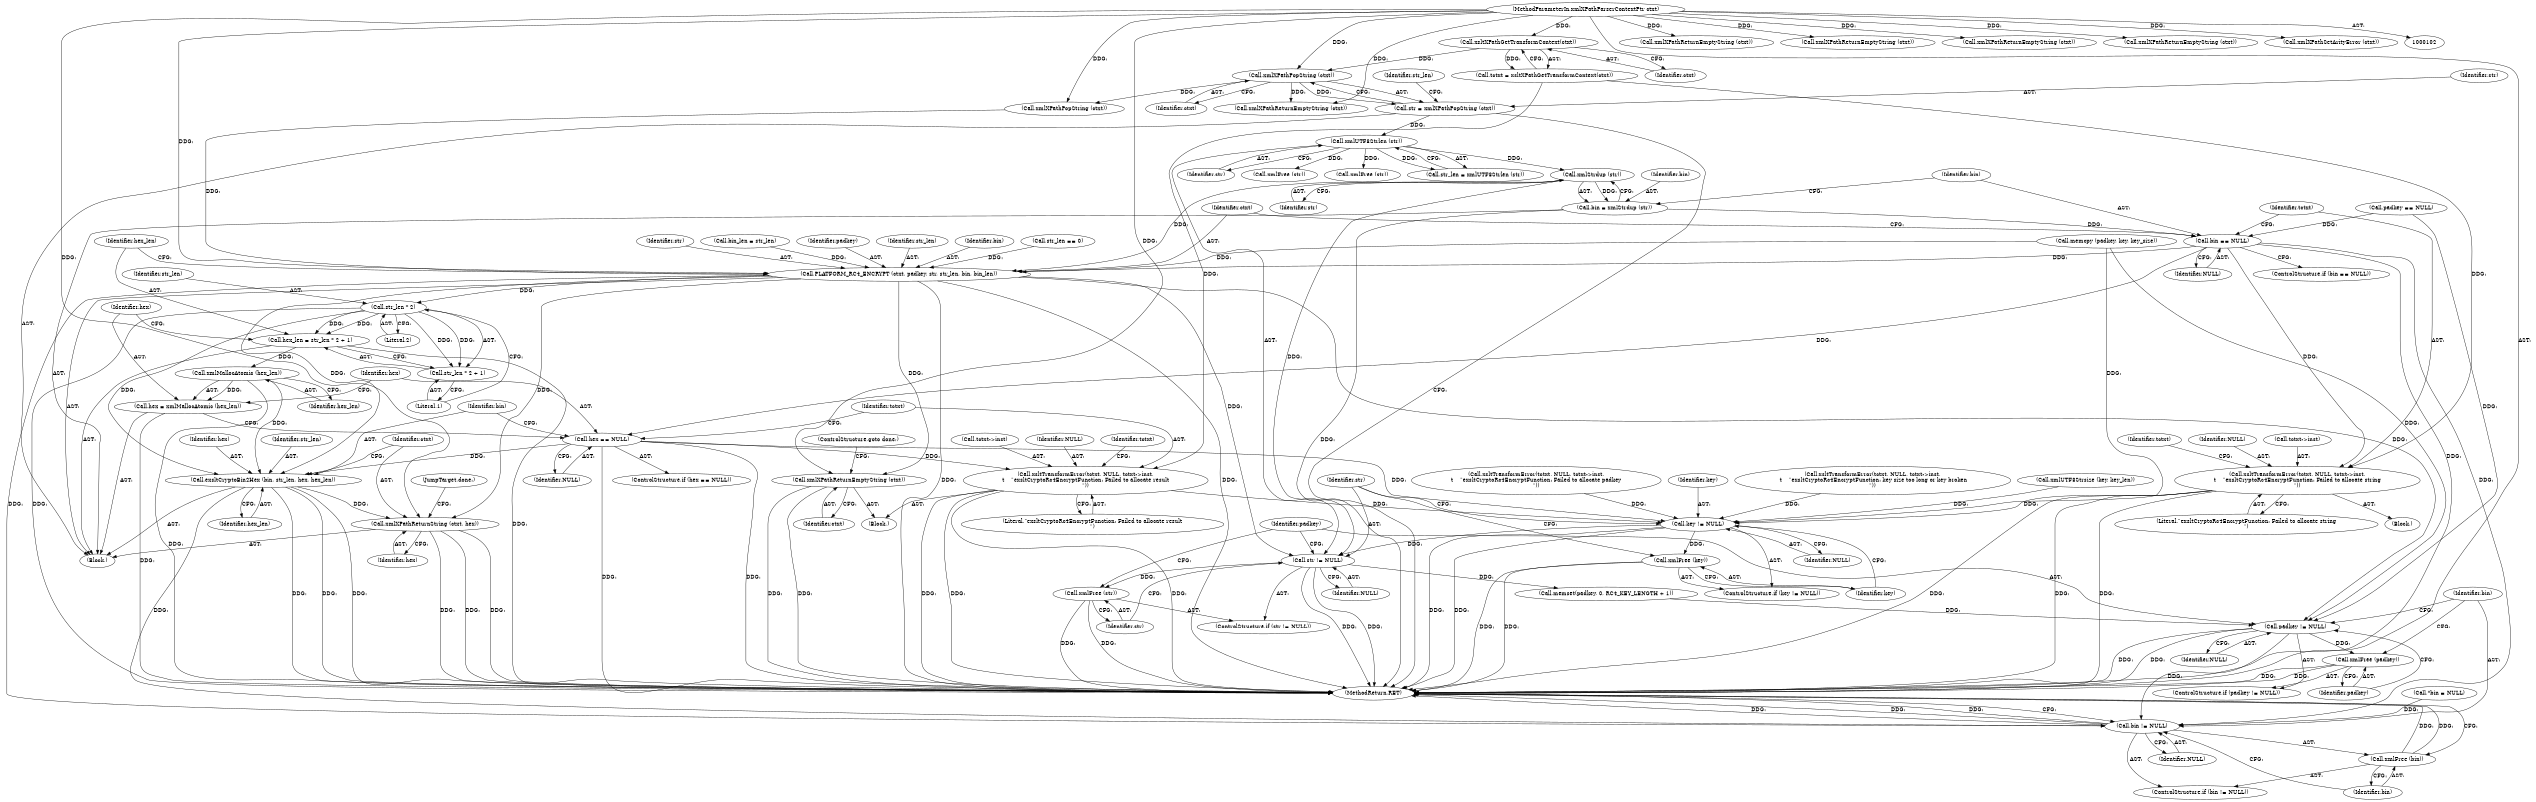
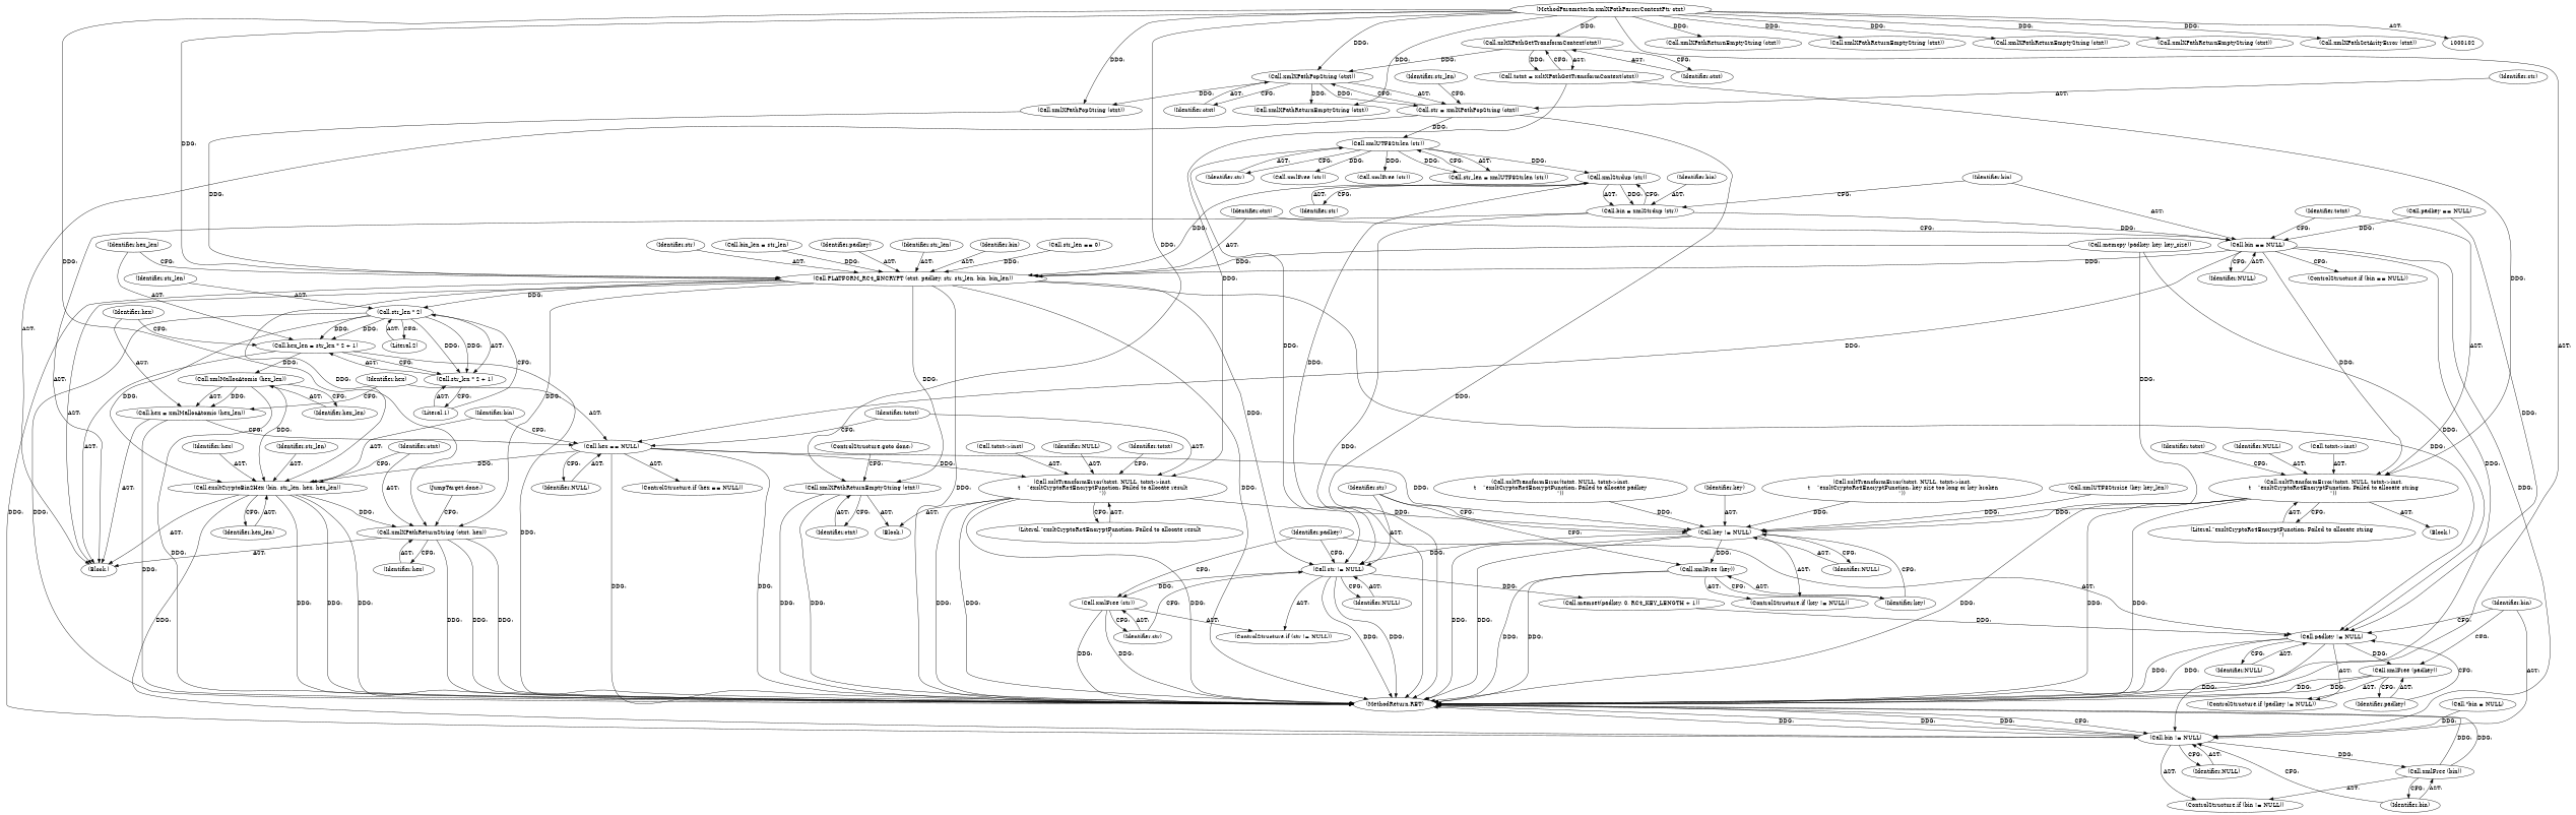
  digraph {
    n1 [label="(Call,xmlStrdup (str))"]
    n2 [label="(Call,bin = xmlStrdup (str))"]
    n3 [label="(Call,str != NULL)"]
    n4 [label="(Call,PLATFORM_RC4_ENCRYPT (ctxt, padkey, str, str_len, bin, bin_len))"]
    n5 [label="(Identifier,str)"]
    n6 [label="(Block,)"]
    n7 [label="(MethodReturn,RET)"]
    n8 [label="(Call,bin == NULL)"]
    n9 [label="(Call,xmlFree (str))"]
    n10 [label="(ControlStructure,if (str != NULL))"]
    n11 [label="(Identifier,NULL)"]
    n12 [label="(Call,memset(padkey, 0, RC4_KEY_LENGTH + 1))"]
    n13 [label="(Call,xmlXPathReturnString (ctxt, hex))"]
    n14 [label="(Call,xmlXPathReturnEmptyString (ctxt))"]
    n15 [label="(Call,bin != NULL)"]
    n16 [label="(Call,padkey != NULL)"]
    n17 [label="(Call,str_len * 2)"]
    n18 [label="(Call,exsltCryptoBin2Hex (bin, str_len, hex, hex_len))"]
    n19 [label="(Call,xmlUTF8Strlen (str))"]
    n20 [label="(Identifier,str)"]
    n21 [label="(Call,xmlFree (str))"]
    n22 [label="(Call,xmlFree (str))"]
    n23 [label="(Call,str_len = xmlUTF8Strlen (str))"]
    n24 [label="(Call,str = xmlXPathPopString (ctxt))"]
    n25 [label="(Call,xmlXPathPopString (ctxt))"]
    n26 [label="(Call,xmlXPathPopString (ctxt))"]
    n27 [label="(Identifier,ctxt)"]
    n28 [label="(Call,xmlXPathReturnEmptyString (ctxt))"]
    n29 [label="(Call,xmlFree (bin))"]
    n30 [label="(Call,xsltXPathGetTransformContext(ctxt))"]
    n31 [label="(Identifier,ctxt)"]
    n32 [label="(Call,tctxt = xsltXPathGetTransformContext(ctxt))"]
    n33 [label="(Call,xsltTransformError(tctxt, NULL, tctxt->inst,\n\t    \"exsltCryptoRc4EncryptFunction: Failed to allocate string\n\"))"]
    n34 [label="(Call,xsltTransformError(tctxt, NULL, tctxt->inst,\n\t    \"exsltCryptoRc4EncryptFunction: Failed to allocate result\n\"))"]
    n35 [label="(MethodParameterIn,xmlXPathParserContextPtr ctxt)"]
    n36 [label="(Call,xmlXPathReturnEmptyString (ctxt))"]
    n37 [label="(Call,xmlXPathReturnEmptyString (ctxt))"]
    n38 [label="(Call,xmlXPathReturnEmptyString (ctxt))"]
    n39 [label="(Call,xmlXPathReturnEmptyString (ctxt))"]
    n40 [label="(Call,xmlXPathSetArityError (ctxt))"]
    1000102
    n42 [label="(Identifier,hex)"]
    n43 [label="(Block,)"]
    n44 [label="(Identifier,ctxt)"]
    n45 [label="(Call,hex == NULL)"]
    n46 [label="(ControlStructure,if (bin == NULL))"]
    n47 [label="(Identifier,NULL)"]
    n48 [label="(Call,key != NULL)"]
    n49 [label="(Literal,\"exsltCryptoRc4EncryptFunction: Failed to allocate string\n\")"]
    n50 [label="(Block,)"]
    n51 [label="(Identifier,NULL)"]
    n52 [label="(ControlStructure,if (bin != NULL))"]
    n53 [label="(ControlStructure,if (hex == NULL))"]
    n54 [label="(Identifier,NULL)"]
    n55 [label="(Call,xmlFree (key))"]
    n56 [label="(ControlStructure,if (key != NULL))"]
    n57 [label="(Identifier,NULL)"]
    n58 [label="(Identifier,key)"]
    n59 [label="(Identifier,str)"]
    n60 [label="(Call,xmlFree (padkey))"]
    n61 [label="(Identifier,NULL)"]
    n62 [label="(ControlStructure,if (padkey != NULL))"]
    n63 [label="(Identifier,padkey)"]
    n64 [label="(Identifier,bin)"]
    n65 [label="(Call,hex_len = str_len * 2 + 1)"]
    n66 [label="(Call,str_len * 2 + 1)"]
    n67 [label="(Literal,2)"]
    n68 [label="(Identifier,hex_len)"]
    n69 [label="(Call,xmlMallocAtomic (hex_len))"]
    n70 [label="(Literal,1)"]
    n71 [label="(Call,hex = xmlMallocAtomic (hex_len))"]
    n72 [label="(Identifier,hex_len)"]
    n73 [label="(Literal,\"exsltCryptoRc4EncryptFunction: Failed to allocate result\n\")"]
    n74 [label="(Call,*bin = NULL)"]
    n75 [label="(Identifier,str)"]
    n76 [label="(Identifier,key)"]
    n77 [label="(Call,tctxt->inst)"]
    n78 [label="(Identifier,bin)"]
    n79 [label="(Identifier,hex)"]
    n80 [label="(Identifier,tctxt)"]
    n81 [label="(Identifier,str_len)"]
    n82 [label="(ControlStructure,goto done;)"]
    n83 [label="(Call,tctxt->inst)"]
    n84 [label="(Identifier,hex)"]
    n85 [label="(Identifier,hex_len)"]
    n86 [label="(Identifier,tctxt)"]
    n87 [label="(Identifier,padkey)"]
    n88 [label="(Identifier,str_len)"]
    n89 [label="(Identifier,bin)"]
    n90 [label="(Call,padkey == NULL)"]
    n91 [label="(Call,xsltTransformError(tctxt, NULL, tctxt->inst,\n \t    \"exsltCryptoRc4EncryptFunction: key size too long or key broken\n\"))"]
    n92 [label="(Identifier,str)"]
    n93 [label="(Call,bin_len = str_len)"]
    n94 [label="(JumpTarget,done:)"]
    n95 [label="(Identifier,NULL)"]
    n96 [label="(Identifier,ctxt)"]
    n97 [label="(Identifier,str_len)"]
    n98 [label="(Identifier,bin)"]
    n99 [label="(Call,xmlUTF8Strsize (key, key_len))"]
    n100 [label="(Identifier,str)"]
    n101 [label="(Identifier,padkey)"]
    n102 [label="(Identifier,tctxt)"]
    n103 [label="(Identifier,hex)"]
    n104 [label="(Identifier,ctxt)"]
    n105 [label="(Identifier,str_len)"]
    n106 [label="(Identifier,bin)"]
    n107 [label="(Identifier,bin)"]
    n108 [label="(Identifier,tctxt)"]
    n109 [label="(Identifier,NULL)"]
    n110 [label="(Call,memcpy (padkey, key, key_size))"]
    n111 [label="(Call,xsltTransformError(tctxt, NULL, tctxt->inst,\n\t    \"exsltCryptoRc4EncryptFunction: Failed to allocate padkey\n\"))"]
    n112 [label="(Call,str_len == 0)"]
    n1 -> n2 [label="AST: "]
    n1 -> n2 [label="DDG: "]
    n1 -> n3 [label="DDG: "]
    n1 -> n4 [label="DDG: "]
    n1 -> n5 [label="CFG: "]
    n2 -> n1 [label="CFG: "]
    n2 -> n6 [label="AST: "]
    n2 -> n7 [label="DDG: "]
    n2 -> n8 [label="DDG: "]
    n3 -> n7 [label="DDG: "]
    n3 -> n7 [label="DDG: "]
    n3 -> n9 [label="DDG: "]
    n3 -> n10 [label="AST: "]
    n3 -> n11 [label="CFG: "]
    n3 -> n12 [label="DDG: "]
    n4 -> n3 [label="DDG: "]
    n4 -> n6 [label="AST: "]
    n4 -> n7 [label="DDG: "]
    n4 -> n7 [label="DDG: "]
    n4 -> n13 [label="DDG: "]
    n4 -> n14 [label="DDG: "]
    n4 -> n15 [label="DDG: "]
    n4 -> n16 [label="DDG: "]
    n4 -> n17 [label="DDG: "]
    n4 -> n18 [label="DDG: "]
    n5 -> n1 [label="AST: "]
    n7 -> n15 [label="CFG: "]
-   n7 -> n29 [label="CFG: "]
    n8 -> n4 [label="DDG: "]
    n8 -> n7 [label="DDG: "]
    n8 -> n15 [label="DDG: "]
    n8 -> n33 [label="DDG: "]
    n8 -> n45 [label="DDG: "]
    n8 -> n46 [label="CFG: "]
    n8 -> n47 [label="CFG: "]
    n9 -> n7 [label="DDG: "]
    n9 -> n7 [label="DDG: "]
    n9 -> n10 [label="AST: "]
    n9 -> n59 [label="CFG: "]
    n11 -> n3 [label="AST: "]
    n12 -> n16 [label="DDG: "]
    n13 -> n6 [label="AST: "]
    n13 -> n7 [label="DDG: "]
    n13 -> n7 [label="DDG: "]
    n13 -> n7 [label="DDG: "]
    n13 -> n42 [label="CFG: "]
    n14 -> n7 [label="DDG: "]
    n14 -> n7 [label="DDG: "]
    n14 -> n43 [label="AST: "]
    n14 -> n44 [label="CFG: "]
    n15 -> n7 [label="DDG: "]
    n15 -> n7 [label="DDG: "]
    n15 -> n7 [label="DDG: "]
-   n15 -> n29 [label="AST: "]
+   n15 -> n29 [label="DDG: "]
    n15 -> n51 [label="CFG: "]
    n15 -> n52 [label="AST: "]
    n16 -> n7 [label="DDG: "]
    n16 -> n7 [label="DDG: "]
    n16 -> n15 [label="DDG: "]
    n16 -> n60 [label="DDG: "]
    n16 -> n61 [label="CFG: "]
    n16 -> n62 [label="AST: "]
    n17 -> n7 [label="DDG: "]
    n17 -> n18 [label="DDG: "]
    n17 -> n65 [label="DDG: "]
    n17 -> n65 [label="DDG: "]
    n17 -> n66 [label="AST: "]
    n17 -> n66 [label="DDG: "]
    n17 -> n66 [label="DDG: "]
    n17 -> n67 [label="CFG: "]
    n18 -> n6 [label="AST: "]
    n18 -> n7 [label="DDG: "]
    n18 -> n7 [label="DDG: "]
    n18 -> n7 [label="DDG: "]
    n18 -> n13 [label="DDG: "]
    n18 -> n15 [label="DDG: "]
    n18 -> n68 [label="CFG: "]
    n19 -> n1 [label="DDG: "]
-   n19 -> n3 [label="AST: "]
+   n19 -> n3 [label="DDG: "]
    n19 -> n20 [label="CFG: "]
    n19 -> n21 [label="DDG: "]
    n19 -> n22 [label="DDG: "]
    n19 -> n23 [label="AST: "]
    n19 -> n23 [label="DDG: "]
    n20 -> n19 [label="AST: "]
    n23 -> n19 [label="CFG: "]
    n24 -> n6 [label="AST: "]
-   n24 -> n7 [label="CFG: "]
+   n24 -> n7 [label="DDG: "]
    n24 -> n19 [label="DDG: "]
    n24 -> n25 [label="CFG: "]
    n25 -> n24 [label="AST: "]
    n25 -> n24 [label="DDG: "]
    n25 -> n26 [label="DDG: "]
    n25 -> n27 [label="CFG: "]
    n25 -> n28 [label="DDG: "]
    n26 -> n4 [label="DDG: "]
    n27 -> n25 [label="AST: "]
    n29 -> n7 [label="DDG: "]
    n29 -> n7 [label="DDG: "]
    n29 -> n52 [label="AST: "]
    n29 -> n64 [label="CFG: "]
    n30 -> n25 [label="DDG: "]
    n30 -> n31 [label="CFG: "]
    n30 -> n32 [label="AST: "]
    n30 -> n32 [label="DDG: "]
    n31 -> n30 [label="AST: "]
    n32 -> n30 [label="CFG: "]
    n32 -> n33 [label="DDG: "]
    n32 -> n34 [label="DDG: "]
    n33 -> n7 [label="DDG: "]
    n33 -> n7 [label="DDG: "]
    n33 -> n7 [label="DDG: "]
    n33 -> n48 [label="DDG: "]
    n33 -> n49 [label="CFG: "]
    n33 -> n50 [label="AST: "]
    n34 -> n7 [label="DDG: "]
    n34 -> n7 [label="DDG: "]
    n34 -> n7 [label="DDG: "]
    n34 -> n43 [label="AST: "]
    n34 -> n48 [label="DDG: "]
    n34 -> n73 [label="CFG: "]
    n35 -> n4 [label="DDG: "]
    n35 -> n7 [label="AST: "]
    n35 -> n13 [label="DDG: "]
    n35 -> n14 [label="DDG: "]
    n35 -> n25 [label="DDG: "]
    n35 -> n26 [label="DDG: "]
    n35 -> n28 [label="DDG: "]
    n35 -> n30 [label="DDG: "]
    n35 -> n36 [label="DDG: "]
    n35 -> n37 [label="DDG: "]
    n35 -> n38 [label="DDG: "]
    n35 -> n39 [label="DDG: "]
    n35 -> n40 [label="DDG: "]
    n35 -> 1000102 [label="AST: "]
    n42 -> n13 [label="AST: "]
    n44 -> n14 [label="AST: "]
    n45 -> n7 [label="DDG: "]
    n45 -> n7 [label="DDG: "]
    n45 -> n18 [label="DDG: "]
    n45 -> n34 [label="DDG: "]
    n45 -> n48 [label="DDG: "]
    n45 -> n53 [label="AST: "]
    n45 -> n54 [label="CFG: "]
    n47 -> n8 [label="AST: "]
    n48 -> n3 [label="DDG: "]
    n48 -> n7 [label="DDG: "]
    n48 -> n7 [label="DDG: "]
    n48 -> n55 [label="DDG: "]
    n48 -> n56 [label="AST: "]
    n48 -> n57 [label="CFG: "]
    n49 -> n33 [label="AST: "]
    n51 -> n15 [label="AST: "]
    n54 -> n45 [label="AST: "]
    n55 -> n7 [label="DDG: "]
    n55 -> n7 [label="DDG: "]
    n55 -> n56 [label="AST: "]
    n55 -> n58 [label="CFG: "]
    n57 -> n48 [label="AST: "]
    n58 -> n48 [label="CFG: "]
    n58 -> n55 [label="AST: "]
    n59 -> n3 [label="CFG: "]
    n59 -> n9 [label="AST: "]
    n60 -> n7 [label="DDG: "]
    n60 -> n7 [label="DDG: "]
    n60 -> n62 [label="AST: "]
    n60 -> n63 [label="CFG: "]
    n61 -> n16 [label="AST: "]
    n63 -> n16 [label="CFG: "]
    n63 -> n60 [label="AST: "]
    n64 -> n15 [label="CFG: "]
    n64 -> n29 [label="AST: "]
    n65 -> n6 [label="AST: "]
    n65 -> n7 [label="DDG: "]
    n65 -> n66 [label="CFG: "]
    n65 -> n69 [label="DDG: "]
    n66 -> n65 [label="AST: "]
    n66 -> n70 [label="CFG: "]
    n67 -> n17 [label="AST: "]
    n68 -> n18 [label="AST: "]
    n69 -> n7 [label="DDG: "]
    n69 -> n18 [label="DDG: "]
    n69 -> n71 [label="AST: "]
    n69 -> n71 [label="DDG: "]
    n69 -> n72 [label="CFG: "]
    n70 -> n17 [label="CFG: "]
    n70 -> n66 [label="AST: "]
    n71 -> n6 [label="AST: "]
    n71 -> n7 [label="DDG: "]
    n71 -> n45 [label="CFG: "]
    n72 -> n69 [label="AST: "]
    n73 -> n34 [label="AST: "]
    n74 -> n15 [label="DDG: "]
    n75 -> n4 [label="AST: "]
    n76 -> n48 [label="AST: "]
    n77 -> n34 [label="AST: "]
    n78 -> n2 [label="AST: "]
    n79 -> n65 [label="CFG: "]
    n79 -> n71 [label="AST: "]
    n80 -> n34 [label="AST: "]
    n80 -> n45 [label="CFG: "]
    n81 -> n18 [label="AST: "]
    n82 -> n14 [label="CFG: "]
    n83 -> n33 [label="AST: "]
    n84 -> n18 [label="AST: "]
    n85 -> n4 [label="CFG: "]
    n85 -> n65 [label="AST: "]
    n86 -> n33 [label="CFG: "]
    n87 -> n3 [label="CFG: "]
    n87 -> n9 [label="CFG: "]
    n87 -> n16 [label="AST: "]
    n88 -> n17 [label="AST: "]
    n89 -> n2 [label="CFG: "]
    n89 -> n8 [label="AST: "]
    n90 -> n8 [label="DDG: "]
    n90 -> n16 [label="DDG: "]
    n91 -> n48 [label="DDG: "]
    n92 -> n3 [label="AST: "]
    n92 -> n48 [label="CFG: "]
    n92 -> n55 [label="CFG: "]
    n93 -> n4 [label="DDG: "]
    n94 -> n13 [label="CFG: "]
    n95 -> n34 [label="AST: "]
    n96 -> n4 [label="AST: "]
    n96 -> n8 [label="CFG: "]
    n97 -> n24 [label="CFG: "]
    n98 -> n15 [label="AST: "]
    n98 -> n16 [label="CFG: "]
    n98 -> n60 [label="CFG: "]
    n99 -> n48 [label="DDG: "]
    n100 -> n24 [label="AST: "]
    n101 -> n4 [label="AST: "]
    n102 -> n34 [label="CFG: "]
    n103 -> n45 [label="AST: "]
    n103 -> n71 [label="CFG: "]
    n104 -> n13 [label="AST: "]
    n104 -> n18 [label="CFG: "]
    n105 -> n4 [label="AST: "]
    n106 -> n4 [label="AST: "]
    n107 -> n18 [label="AST: "]
    n107 -> n45 [label="CFG: "]
    n108 -> n8 [label="CFG: "]
    n108 -> n33 [label="AST: "]
    n109 -> n33 [label="AST: "]
    n110 -> n4 [label="DDG: "]
    n110 -> n16 [label="DDG: "]
    n110 -> n48 [label="DDG: "]
    n111 -> n48 [label="DDG: "]
    n112 -> n4 [label="DDG: "]
  }
